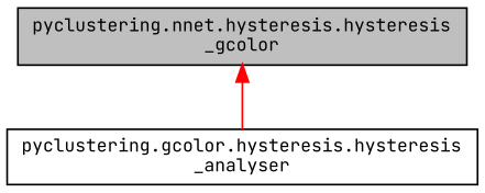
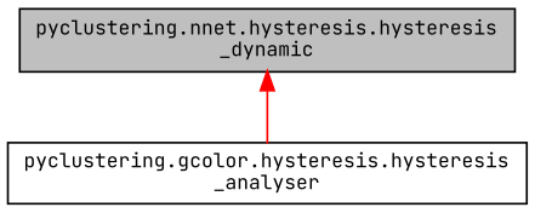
  digraph {
    fontname="JetBrains Mono"
    node [color=black fontname="JetBrains Mono" fontsize=10 shape=record style=filled]
-   n1 [fillcolor=grey75 fontcolor=black height=0.2 label="pyclustering.nnet.hysteresis.hysteresis\l_gcolor" width=0.4]
+   n1 [fillcolor=grey75 fontcolor=black height=0.2 label="pyclustering.nnet.hysteresis.hysteresis\l_dynamic" width=0.4]
    n2 [fillcolor=white height=0.2 label="pyclustering.gcolor.hysteresis.hysteresis\l_analyser" width=0.4]
    n1 -> n2 [color=red dir=back fontname="JetBrains Mono" fontsize=10 labelfontname=Helvetica labelfontsize=10 style=solid]
  }
